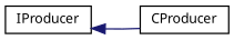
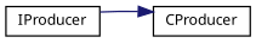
  digraph {
    rankdir=LR
    fontname="Noto Sans"
    node [color=black fillcolor=white fontname="Noto Sans" fontsize=10 shape=record style=filled]
    n1 [height=0.2 label=IProducer width=0.4]
    n2 [height=0.2 label=CProducer width=0.4]
-   n1 -> n2 [color=midnightblue dir=back fontname="Noto Sans" fontsize=10 labelfontname=Helvetica labelfontsize=10 style=solid]
+   n2 -> n1 [color=midnightblue dir=back fontname="Noto Sans" fontsize=10 labelfontname=Helvetica labelfontsize=10 style=solid]
  }
